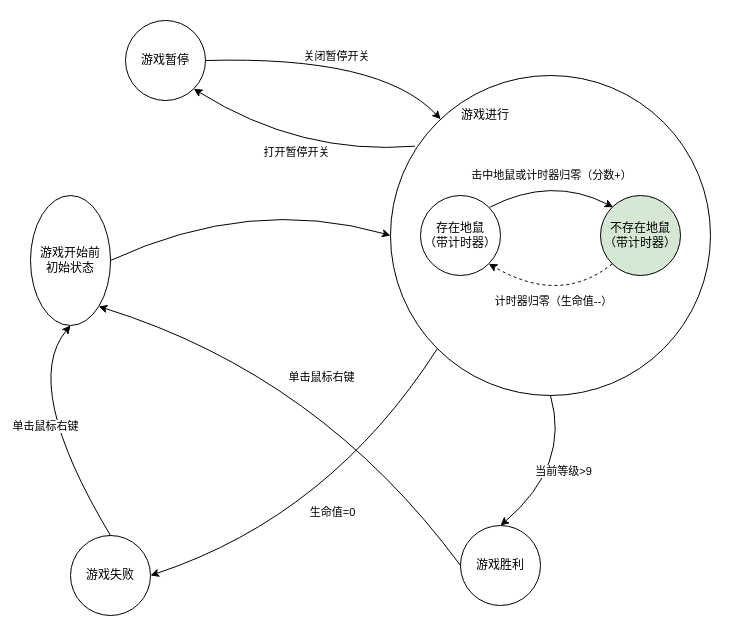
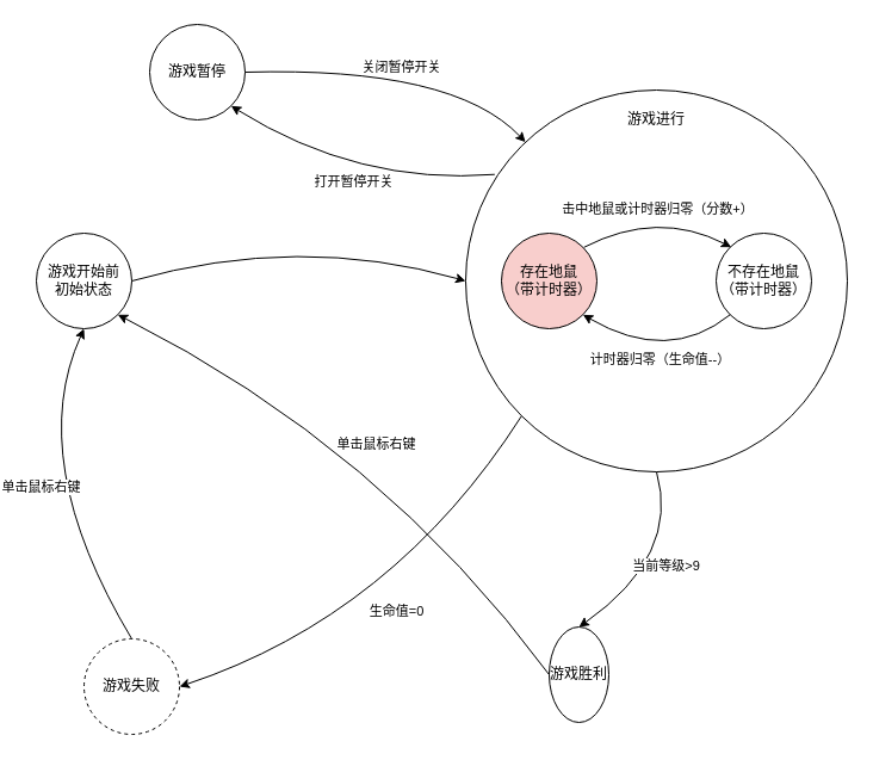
  <mxCell id="0" />
  <mxCell id="1" parent="0" />
- <mxCell id="2" value="游戏开始前&lt;div&gt;初始状态&lt;/div&gt;" style="ellipse;whiteSpace=wrap;html=1;aspect=fixed;" vertex="1" parent="1"><mxGeometry x="30" y="195" width="80" height="130" as="geometry" /></mxCell>
+ <mxCell id="2" value="游戏开始前&lt;div&gt;初始状态&lt;/div&gt;" style="ellipse;whiteSpace=wrap;html=1;aspect=fixed;" vertex="1" parent="1"><mxGeometry x="30" y="195" width="80" height="80" as="geometry" /></mxCell>
  <mxCell id="3" value="" style="ellipse;whiteSpace=wrap;html=1;aspect=fixed;" vertex="1" parent="1"><mxGeometry x="390" y="75" width="320" height="320" as="geometry" /></mxCell>
  <mxCell id="4" value="" style="endArrow=classic;html=1;rounded=0;exitX=1;exitY=0.5;exitDx=0;exitDy=0;entryX=0;entryY=0.5;entryDx=0;entryDy=0;curved=1;" edge="1" parent="1" source="2" target="3"><mxGeometry width="50" height="50" relative="1" as="geometry"><mxPoint x="220" y="275" as="sourcePoint" /><mxPoint x="400" y="215" as="targetPoint" /><Array as="points"><mxPoint x="250" y="195" /></Array></mxGeometry></mxCell>
- <mxCell id="5" value="游戏进行" style="text;html=1;align=center;verticalAlign=middle;whiteSpace=wrap;rounded=0;" vertex="1" parent="1"><mxGeometry x="455" y="100" width="60" height="30" as="geometry" /></mxCell>
- <mxCell id="6" value="游戏胜利" style="ellipse;whiteSpace=wrap;html=1;aspect=fixed;" vertex="1" parent="1"><mxGeometry x="460" y="525" width="80" height="80" as="geometry" /></mxCell>
- <mxCell id="7" value="游戏失败" style="ellipse;whiteSpace=wrap;html=1;aspect=fixed;" vertex="1" parent="1"><mxGeometry x="70" y="535" width="80" height="80" as="geometry" /></mxCell>
+ <mxCell id="5" value="游戏进行" style="text;html=1;align=center;verticalAlign=middle;whiteSpace=wrap;rounded=0;" vertex="1" parent="1"><mxGeometry x="520" y="85" width="60" height="30" as="geometry" /></mxCell>
+ <mxCell id="6" value="游戏胜利" style="ellipse;whiteSpace=wrap;html=1;aspect=fixed;" vertex="1" parent="1"><mxGeometry x="460" y="525" width="50" height="80" as="geometry" /></mxCell>
+ <mxCell id="7" value="游戏失败" style="ellipse;whiteSpace=wrap;html=1;aspect=fixed;dashed=1;" vertex="1" parent="1"><mxGeometry x="70" y="535" width="80" height="80" as="geometry" /></mxCell>
  <mxCell id="8" value="当前等级&amp;gt;9" style="endArrow=classic;html=1;rounded=0;exitX=0.5;exitY=1;exitDx=0;exitDy=0;entryX=0.5;entryY=0;entryDx=0;entryDy=0;curved=1;" edge="1" parent="1" source="3" target="6"><mxGeometry width="50" height="50" relative="1" as="geometry"><mxPoint x="260" y="265" as="sourcePoint" /><mxPoint x="514" y="255" as="targetPoint" /><Array as="points"><mxPoint x="570" y="465" /></Array></mxGeometry></mxCell>
  <mxCell id="9" value="生命值=0" style="endArrow=classic;html=1;rounded=0;exitX=0;exitY=1;exitDx=0;exitDy=0;entryX=1;entryY=0.5;entryDx=0;entryDy=0;curved=1;" edge="1" parent="1" source="3" target="7"><mxGeometry width="50" height="50" relative="1" as="geometry"><mxPoint x="438" y="325" as="sourcePoint" /><mxPoint x="438" y="465" as="targetPoint" /><Array as="points"><mxPoint x="330" y="515" /></Array></mxGeometry></mxCell>
  <mxCell id="10" value="单击鼠标右键" style="endArrow=classic;html=1;rounded=0;exitX=0;exitY=0.5;exitDx=0;exitDy=0;entryX=1;entryY=1;entryDx=0;entryDy=0;curved=1;" edge="1" parent="1" source="6" target="2"><mxGeometry width="50" height="50" relative="1" as="geometry"><mxPoint x="400" y="475" as="sourcePoint" /><mxPoint x="400" y="615" as="targetPoint" /><Array as="points"><mxPoint x="320" y="375" /></Array></mxGeometry></mxCell>
  <mxCell id="11" value="单击鼠标右键" style="endArrow=classic;html=1;rounded=0;exitX=0.5;exitY=0;exitDx=0;exitDy=0;entryX=0.5;entryY=1;entryDx=0;entryDy=0;curved=1;" edge="1" parent="1" source="7" target="2"><mxGeometry width="50" height="50" relative="1" as="geometry"><mxPoint x="466" y="597" as="sourcePoint" /><mxPoint x="80" y="295" as="targetPoint" /><Array as="points"><mxPoint x="20" y="385" /></Array></mxGeometry></mxCell>
  <mxCell id="12" value="游戏暂停" style="ellipse;whiteSpace=wrap;html=1;aspect=fixed;" vertex="1" parent="1"><mxGeometry x="125" y="20" width="80" height="80" as="geometry" /></mxCell>
  <mxCell id="13" value="关闭暂停开关" style="endArrow=classic;html=1;rounded=0;exitX=1;exitY=0.5;exitDx=0;exitDy=0;curved=1;" edge="1" parent="1" source="12" target="3"><mxGeometry width="50" height="50" relative="1" as="geometry"><mxPoint x="280" y="135" as="sourcePoint" /><mxPoint x="560" y="135" as="targetPoint" /><Array as="points"><mxPoint x="380" y="55" /></Array></mxGeometry></mxCell>
  <mxCell id="14" value="打开暂停开关" style="endArrow=classic;html=1;rounded=0;entryX=1;entryY=1;entryDx=0;entryDy=0;curved=1;exitX=0.076;exitY=0.221;exitDx=0;exitDy=0;exitPerimeter=0;" edge="1" parent="1" source="3" target="12"><mxGeometry width="50" height="50" relative="1" as="geometry"><mxPoint x="290" y="145" as="sourcePoint" /><mxPoint x="570" y="145" as="targetPoint" /><Array as="points"><mxPoint x="300" y="155" /></Array></mxGeometry></mxCell>
- <mxCell id="15" value="存在地鼠&lt;div&gt;（带计时器）&lt;/div&gt;" style="ellipse;whiteSpace=wrap;html=1;aspect=fixed;" vertex="1" parent="1"><mxGeometry x="420" y="195" width="80" height="80" as="geometry" /></mxCell>
- <mxCell id="16" value="不存在地鼠&lt;div&gt;（带计时器）&lt;/div&gt;" style="ellipse;whiteSpace=wrap;html=1;aspect=fixed;fillColor=#d5e8d4;" vertex="1" parent="1"><mxGeometry x="600" y="195" width="80" height="80" as="geometry" /></mxCell>
+ <mxCell id="15" value="存在地鼠&lt;div&gt;（带计时器）&lt;/div&gt;" style="ellipse;whiteSpace=wrap;html=1;aspect=fixed;fillColor=#f8cecc;" vertex="1" parent="1"><mxGeometry x="420" y="195" width="80" height="80" as="geometry" /></mxCell>
+ <mxCell id="16" value="不存在地鼠&lt;div&gt;（带计时器）&lt;/div&gt;" style="ellipse;whiteSpace=wrap;html=1;aspect=fixed;" vertex="1" parent="1"><mxGeometry x="600" y="195" width="80" height="80" as="geometry" /></mxCell>
  <mxCell id="17" value="击中地鼠或计时器归零（分数+）" style="endArrow=classic;html=1;rounded=0;exitX=1;exitY=0;exitDx=0;exitDy=0;entryX=0;entryY=0;entryDx=0;entryDy=0;curved=1;" edge="1" parent="1"><mxGeometry width="50" height="50" relative="1" as="geometry"><mxPoint x="489.284" y="206.716" as="sourcePoint" /><mxPoint x="612.716" y="206.716" as="targetPoint" /><Array as="points"><mxPoint x="551" y="175" /></Array></mxGeometry></mxCell>
- <mxCell id="18" value="计时器归零（生命值--）" style="endArrow=classic;html=1;rounded=0;entryX=1;entryY=1;entryDx=0;entryDy=0;curved=1;exitX=0;exitY=1;exitDx=0;exitDy=0;dashed=1;" edge="1" parent="1" source="16" target="15"><mxGeometry width="50" height="50" relative="1" as="geometry"><mxPoint x="646" y="318" as="sourcePoint" /><mxPoint x="450" y="255" as="targetPoint" /><Array as="points"><mxPoint x="560" y="305" /></Array></mxGeometry></mxCell>
+ <mxCell id="18" value="计时器归零（生命值--）" style="endArrow=classic;html=1;rounded=0;entryX=1;entryY=1;entryDx=0;entryDy=0;curved=1;exitX=0;exitY=1;exitDx=0;exitDy=0;" edge="1" parent="1" source="16" target="15"><mxGeometry width="50" height="50" relative="1" as="geometry"><mxPoint x="646" y="318" as="sourcePoint" /><mxPoint x="450" y="255" as="targetPoint" /><Array as="points"><mxPoint x="560" y="305" /></Array></mxGeometry></mxCell>
